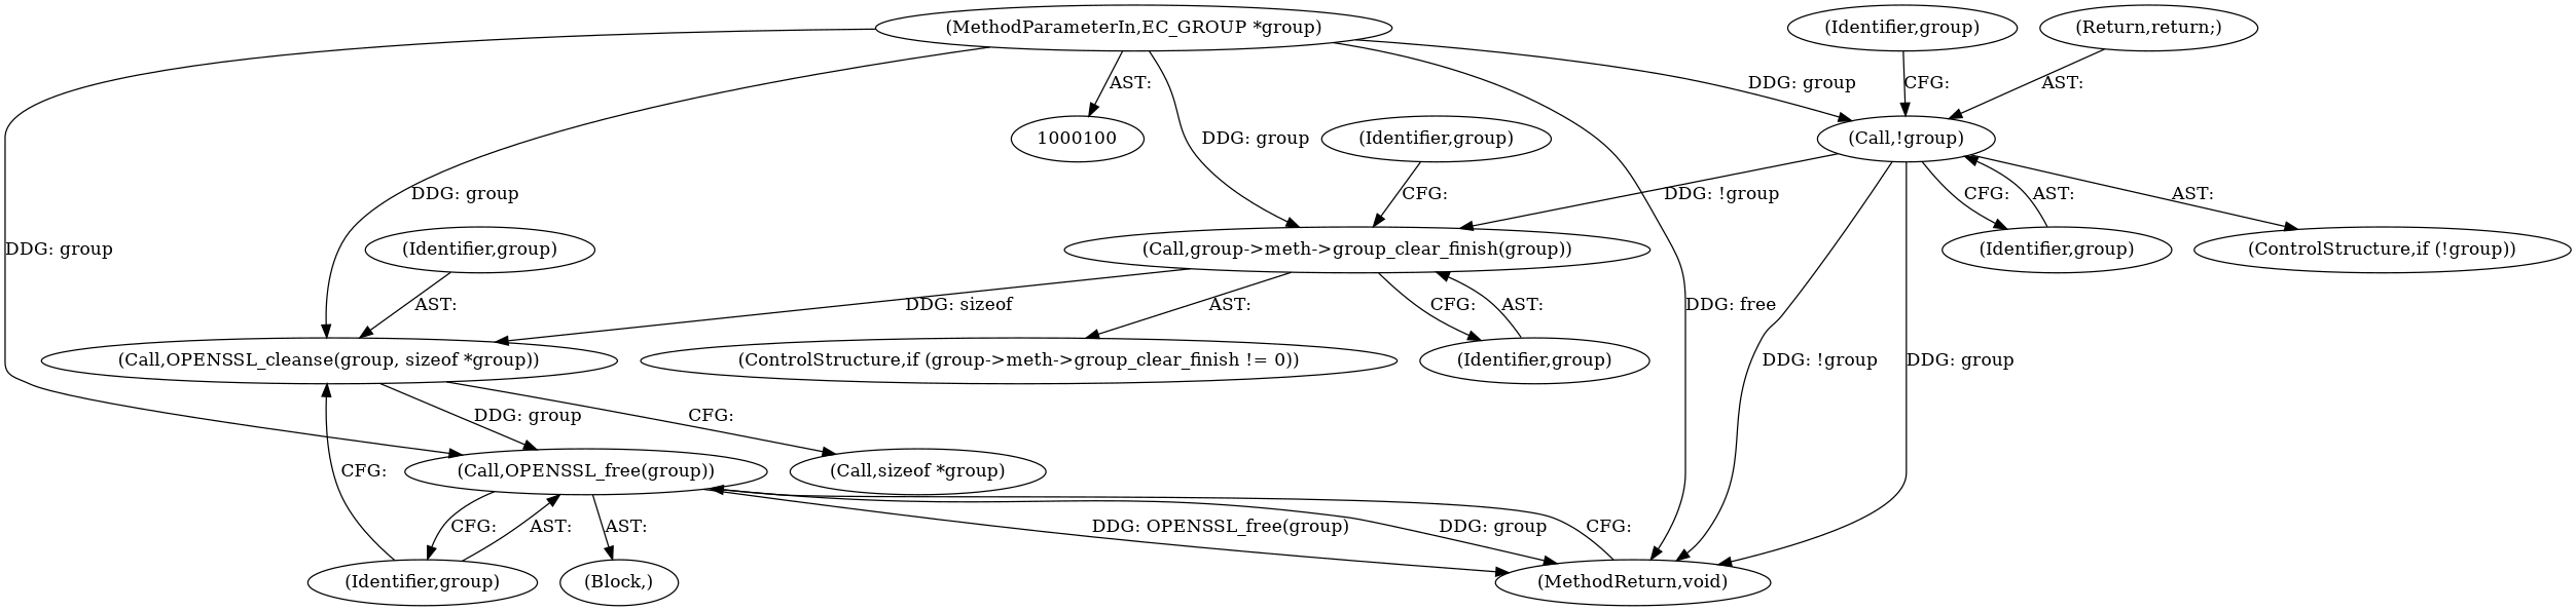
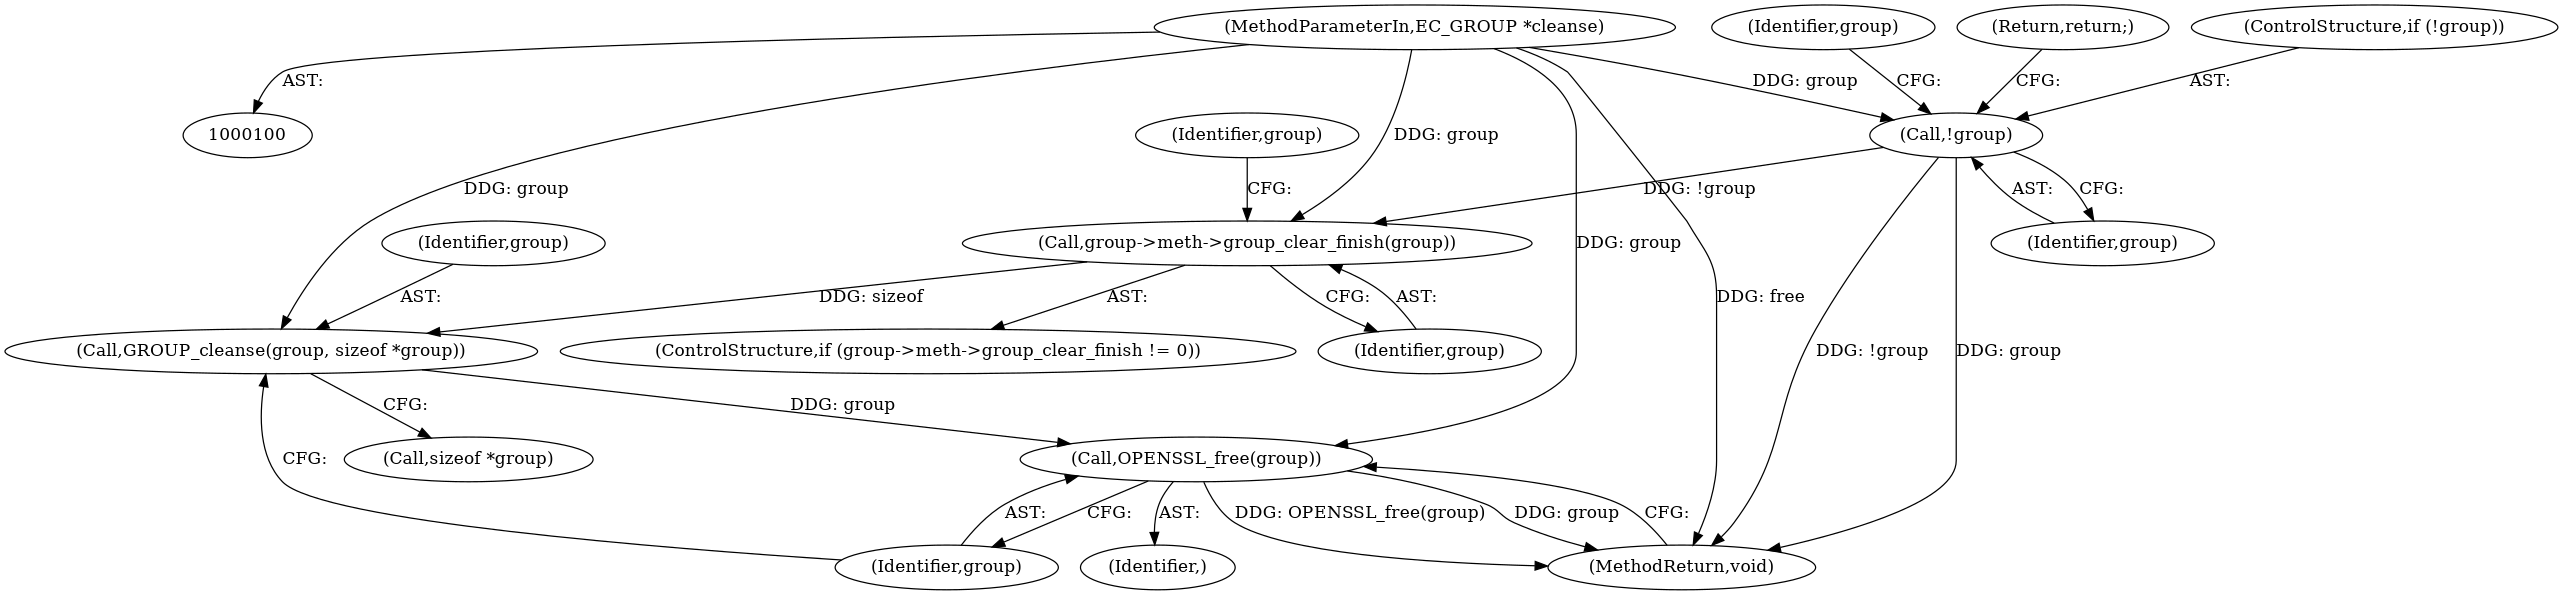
  digraph {
    n1 [label="(Call,group->meth->group_clear_finish(group))"]
-   n2 [label="(Call,OPENSSL_cleanse(group, sizeof *group))"]
+   n2 [label="(Call,GROUP_cleanse(group, sizeof *group))"]
    n3 [label="(Identifier,group)"]
    n4 [label="(ControlStructure,if (group->meth->group_clear_finish != 0))"]
    n5 [label="(Call,OPENSSL_free(group))"]
    n6 [label="(Call,sizeof *group)"]
    n7 [label="(MethodReturn,void)"]
    n8 [label="(Call,!group)"]
    n9 [label="(ControlStructure,if (!group))"]
    n10 [label="(Identifier,group)"]
-   n11 [label="(MethodParameterIn,EC_GROUP *group)"]
+   n11 [label="(MethodParameterIn,EC_GROUP *cleanse)"]
    1000100
-   n13 [label="(Block,)"]
+   n13 [label="(Identifier,)"]
    n14 [label="(Identifier,group)"]
    n15 [label="(Identifier,group)"]
    n16 [label="(Identifier,group)"]
    n17 [label="(Identifier,group)"]
    n18 [label="(Return,return;)"]
    n1 -> n2 [label="DDG: sizeof"]
    n1 -> n3 [label="CFG: "]
    n1 -> n4 [label="AST: "]
    n2 -> n5 [label="DDG: group"]
    n2 -> n6 [label="CFG: "]
    n3 -> n1 [label="AST: "]
    n5 -> n7 [label="DDG: OPENSSL_free(group)"]
    n5 -> n7 [label="DDG: group"]
    n5 -> n13 [label="AST: "]
    n5 -> n14 [label="CFG: "]
    n7 -> n5 [label="CFG: "]
    n8 -> n1 [label="DDG: !group"]
    n8 -> n7 [label="DDG: !group"]
    n8 -> n7 [label="DDG: group"]
-   n8 -> n9 [label="AST: "]
+   n9 -> n8 [label="AST: "]
    n8 -> n10 [label="CFG: "]
    n10 -> n8 [label="AST: "]
    n11 -> n1 [label="DDG: group"]
    n11 -> n2 [label="DDG: group"]
    n11 -> n5 [label="DDG: group"]
    n11 -> n7 [label="DDG: free"]
    n11 -> n8 [label="DDG: group"]
    n11 -> 1000100 [label="AST: "]
    n14 -> n2 [label="CFG: "]
    n14 -> n5 [label="AST: "]
    n15 -> n1 [label="CFG: "]
    n16 -> n2 [label="AST: "]
    n17 -> n8 [label="CFG: "]
-   n18 -> n8 [label="AST: "]
+   n18 -> n8 [label="CFG: "]
  }
